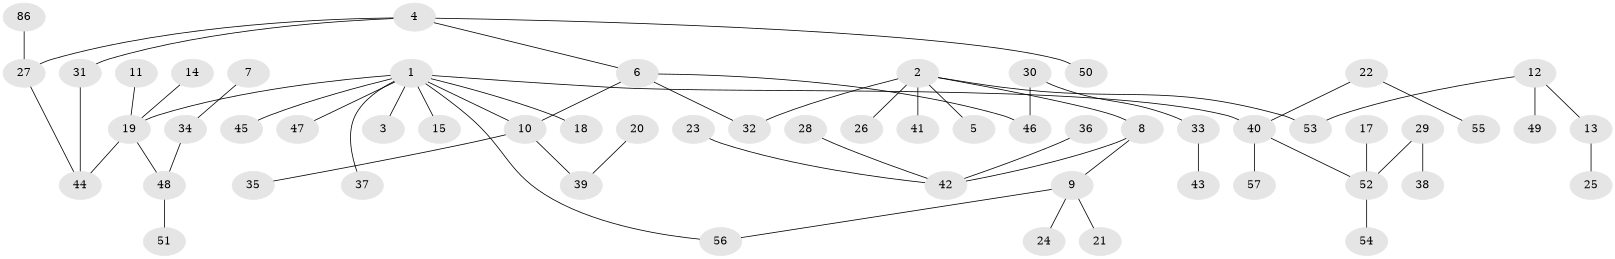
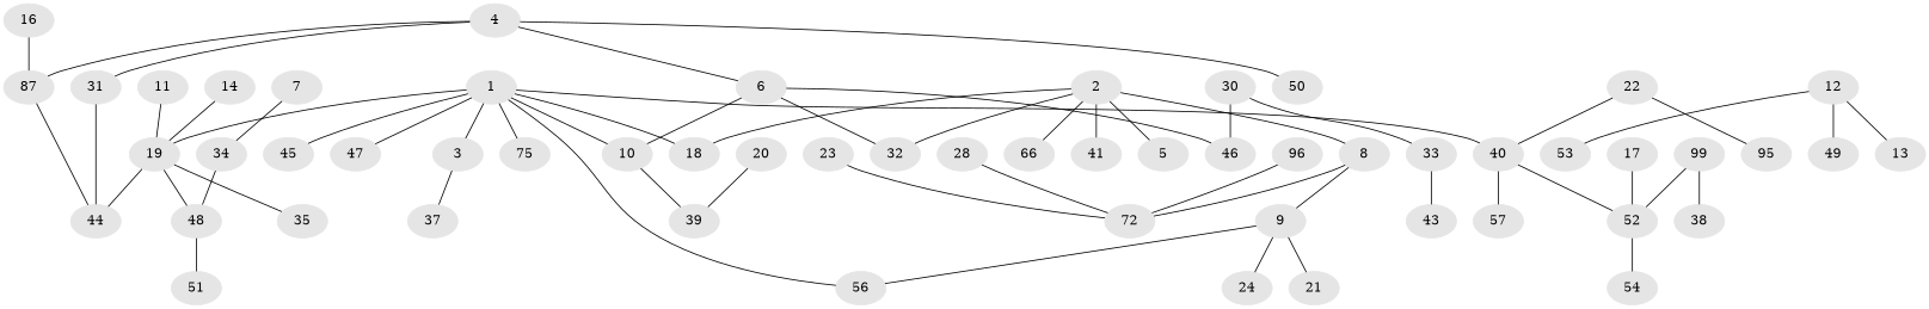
  graph {
    node [color=gray90 style=filled]
    edge [weight=1.0]
    1
    3
    10
-   15
+   15 [label=75]
    18
    19
    40
    45
    47
    56
    37
    35
    39
    44
    48
    52
    57
    2
    5
    8
-   26
+   26 [label=66]
    32
    41
    53
    9
-   42
+   42 [label=72]
    4
    6
-   27
+   27 [label=87]
    31
    50
    46
    7
    34
    21
    24
    11
    12
    13
    49
-   25
    14
-   16 [label=86]
+   16
    17
    54
    51
    20
    22
-   55
+   55 [label=95]
    23
    28
-   29
+   29 [label=99]
    38
    30
    33
    43
-   36
+   36 [label=96]
    1 -- 3
    1 -- 10
    1 -- 15
    1 -- 18
    1 -- 19
    1 -- 40
    1 -- 45
    1 -- 47
    1 -- 56
-   1 -- 37
-   10 -- 35
+   3 -- 37
+   19 -- 35
    10 -- 39
    19 -- 44
    19 -- 48
    40 -- 52
    40 -- 57
    48 -- 51
    52 -- 54
    2 -- 5
    2 -- 8
    2 -- 26
    2 -- 32
    2 -- 41
-   2 -- 53
+   2 -- 18
    8 -- 9
    8 -- 42
    9 -- 56
    9 -- 21
    9 -- 24
    4 -- 6
    4 -- 27
    4 -- 31
    4 -- 50
    6 -- 10
    6 -- 32
    6 -- 46
    27 -- 44
    31 -- 44
    7 -- 34
    34 -- 48
    11 -- 19
    12 -- 53
    12 -- 13
    12 -- 49
-   13 -- 25
    14 -- 19
    16 -- 27
    17 -- 52
    20 -- 39
    22 -- 40
    22 -- 55
    23 -- 42
    28 -- 42
    29 -- 52
    29 -- 38
    30 -- 46
    30 -- 33
    33 -- 43
    36 -- 42
  }
